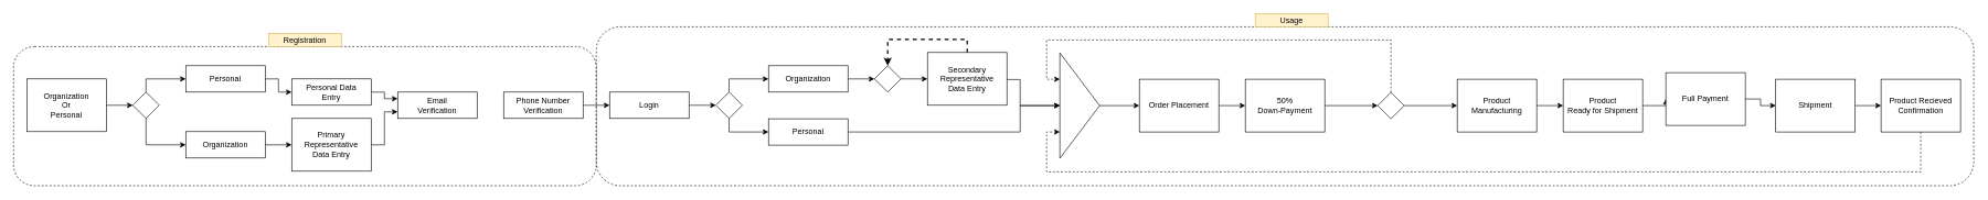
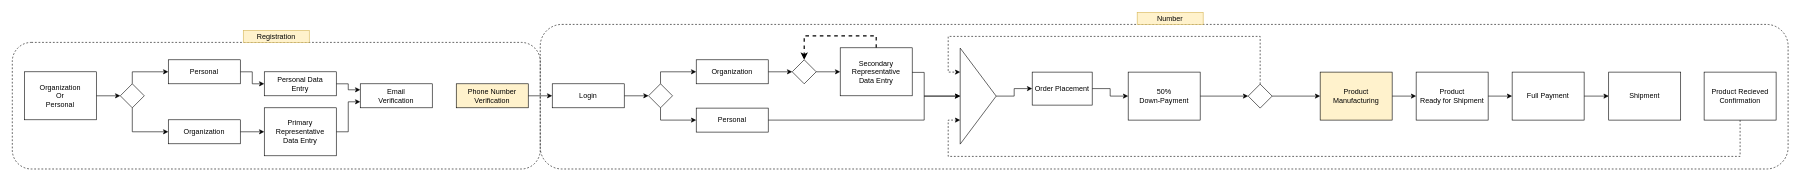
  <mxCell id="0" />
  <mxCell id="1" parent="0" />
  <mxCell id="2" value="" style="rounded=1;whiteSpace=wrap;html=1;dashed=1;fillColor=none;" vertex="1" parent="1"><mxGeometry x="900" y="40" width="2080" height="241" as="geometry" /></mxCell>
  <mxCell id="3" style="edgeStyle=orthogonalEdgeStyle;rounded=0;orthogonalLoop=1;jettySize=auto;html=1;exitX=1;exitY=0.5;exitDx=0;exitDy=0;entryX=0;entryY=0.5;entryDx=0;entryDy=0;startArrow=none;startFill=0;endArrow=classic;endFill=1;strokeWidth=1;" parent="1" source="4" target="9" edge="1"><mxGeometry relative="1" as="geometry" /></mxCell>
  <mxCell id="4" value="Organization&lt;br&gt;Or&lt;br&gt;Personal" style="rounded=0;whiteSpace=wrap;html=1;fillColor=#ffffff;align=center;" parent="1" vertex="1"><mxGeometry x="40" y="119" width="120" height="80" as="geometry" /></mxCell>
  <mxCell id="5" style="edgeStyle=orthogonalEdgeStyle;rounded=0;orthogonalLoop=1;jettySize=auto;html=1;exitX=1;exitY=0.5;exitDx=0;exitDy=0;entryX=0;entryY=0.5;entryDx=0;entryDy=0;startArrow=none;startFill=0;endArrow=classic;endFill=1;strokeWidth=1;" parent="1" source="6" target="15" edge="1"><mxGeometry relative="1" as="geometry" /></mxCell>
  <mxCell id="6" value="Organization" style="rounded=0;whiteSpace=wrap;html=1;fillColor=#ffffff;align=center;" parent="1" vertex="1"><mxGeometry x="280" y="199" width="120" height="40" as="geometry" /></mxCell>
  <mxCell id="7" style="edgeStyle=orthogonalEdgeStyle;rounded=0;orthogonalLoop=1;jettySize=auto;html=1;exitX=0.5;exitY=1;exitDx=0;exitDy=0;entryX=0;entryY=0.5;entryDx=0;entryDy=0;startArrow=none;startFill=0;endArrow=classic;endFill=1;" parent="1" source="9" target="6" edge="1"><mxGeometry relative="1" as="geometry" /></mxCell>
  <mxCell id="8" style="edgeStyle=orthogonalEdgeStyle;rounded=0;orthogonalLoop=1;jettySize=auto;html=1;exitX=0.5;exitY=0;exitDx=0;exitDy=0;entryX=0;entryY=0.5;entryDx=0;entryDy=0;startArrow=none;startFill=0;endArrow=classic;endFill=1;" parent="1" source="9" target="11" edge="1"><mxGeometry relative="1" as="geometry" /></mxCell>
  <mxCell id="9" value="" style="rhombus;whiteSpace=wrap;html=1;rounded=0;fillColor=#ffffff;align=center;" parent="1" vertex="1"><mxGeometry x="200" y="139" width="40" height="40" as="geometry" /></mxCell>
  <mxCell id="10" style="edgeStyle=orthogonalEdgeStyle;rounded=0;orthogonalLoop=1;jettySize=auto;html=1;exitX=1;exitY=0.5;exitDx=0;exitDy=0;entryX=0;entryY=0.5;entryDx=0;entryDy=0;startArrow=none;startFill=0;endArrow=classic;endFill=1;strokeWidth=1;" parent="1" source="11" target="13" edge="1"><mxGeometry relative="1" as="geometry" /></mxCell>
  <mxCell id="11" value="Personal" style="rounded=0;whiteSpace=wrap;html=1;fillColor=#ffffff;align=center;" parent="1" vertex="1"><mxGeometry x="280" y="99" width="120" height="40" as="geometry" /></mxCell>
  <mxCell id="12" style="edgeStyle=orthogonalEdgeStyle;rounded=0;orthogonalLoop=1;jettySize=auto;html=1;exitX=1;exitY=0.5;exitDx=0;exitDy=0;entryX=0;entryY=0.25;entryDx=0;entryDy=0;startArrow=none;startFill=0;endArrow=classic;endFill=1;strokeWidth=1;" parent="1" source="13" target="40" edge="1"><mxGeometry relative="1" as="geometry" /></mxCell>
  <mxCell id="13" value="Personal Data&lt;br&gt;Entry" style="rounded=0;whiteSpace=wrap;html=1;fillColor=#ffffff;align=center;" parent="1" vertex="1"><mxGeometry x="440" y="119" width="120" height="40" as="geometry" /></mxCell>
  <mxCell id="14" style="edgeStyle=orthogonalEdgeStyle;rounded=0;orthogonalLoop=1;jettySize=auto;html=1;exitX=1;exitY=0.5;exitDx=0;exitDy=0;entryX=0;entryY=0.75;entryDx=0;entryDy=0;startArrow=none;startFill=0;endArrow=classic;endFill=1;strokeWidth=1;" parent="1" source="15" target="40" edge="1"><mxGeometry relative="1" as="geometry" /></mxCell>
  <mxCell id="15" value="Primary Representative&lt;br&gt;Data Entry" style="rounded=0;whiteSpace=wrap;html=1;fillColor=#ffffff;align=center;" parent="1" vertex="1"><mxGeometry x="440" y="179" width="120" height="80" as="geometry" /></mxCell>
  <mxCell id="16" style="edgeStyle=orthogonalEdgeStyle;rounded=0;orthogonalLoop=1;jettySize=auto;html=1;exitX=1;exitY=0.5;exitDx=0;exitDy=0;entryX=0;entryY=0.5;entryDx=0;entryDy=0;startArrow=none;startFill=0;endArrow=classic;endFill=1;" parent="1" source="17" target="19" edge="1"><mxGeometry relative="1" as="geometry" /></mxCell>
- <mxCell id="17" value="Order Placement" style="rounded=0;whiteSpace=wrap;html=1;fillColor=#ffffff;align=center;" parent="1" vertex="1"><mxGeometry x="1720" y="119.5" width="120" height="80" as="geometry" /></mxCell>
+ <mxCell id="17" value="Order Placement" style="rounded=0;whiteSpace=wrap;html=1;fillColor=#ffffff;align=center;" parent="1" vertex="1"><mxGeometry x="1720" y="119.5" width="100" height="55" as="geometry" /></mxCell>
  <mxCell id="18" style="edgeStyle=orthogonalEdgeStyle;rounded=0;orthogonalLoop=1;jettySize=auto;html=1;exitX=1;exitY=0.5;exitDx=0;exitDy=0;entryX=0;entryY=0.5;entryDx=0;entryDy=0;startArrow=none;startFill=0;endArrow=classic;endFill=1;" parent="1" source="19" target="35" edge="1"><mxGeometry relative="1" as="geometry" /></mxCell>
  <mxCell id="19" value="50%&lt;br&gt;Down-Payment" style="rounded=0;whiteSpace=wrap;html=1;fillColor=#ffffff;align=center;" parent="1" vertex="1"><mxGeometry x="1880" y="119.5" width="120" height="80" as="geometry" /></mxCell>
  <mxCell id="20" style="edgeStyle=orthogonalEdgeStyle;rounded=0;orthogonalLoop=1;jettySize=auto;html=1;exitX=1;exitY=0.5;exitDx=0;exitDy=0;entryX=0;entryY=0.5;entryDx=0;entryDy=0;startArrow=none;startFill=0;endArrow=classic;endFill=1;strokeWidth=1;" parent="1" source="21" target="23" edge="1"><mxGeometry relative="1" as="geometry" /></mxCell>
- <mxCell id="21" value="Product&lt;br&gt;Manufacturing" style="rounded=0;whiteSpace=wrap;html=1;fillColor=#ffffff;align=center;" parent="1" vertex="1"><mxGeometry x="2200" y="119.5" width="120" height="80" as="geometry" /></mxCell>
+ <mxCell id="21" value="Product&lt;br&gt;Manufacturing" style="rounded=0;whiteSpace=wrap;html=1;fillColor=#fff2cc;align=center;" parent="1" vertex="1"><mxGeometry x="2200" y="119.5" width="120" height="80" as="geometry" /></mxCell>
  <mxCell id="22" style="edgeStyle=orthogonalEdgeStyle;rounded=0;orthogonalLoop=1;jettySize=auto;html=1;exitX=1;exitY=0.5;exitDx=0;exitDy=0;entryX=0;entryY=0.5;entryDx=0;entryDy=0;startArrow=none;startFill=0;endArrow=classic;endFill=1;strokeWidth=1;" parent="1" source="23" target="25" edge="1"><mxGeometry relative="1" as="geometry" /></mxCell>
  <mxCell id="23" value="Product&lt;br&gt;Ready for Shipment" style="rounded=0;whiteSpace=wrap;html=1;fillColor=#ffffff;align=center;" parent="1" vertex="1"><mxGeometry x="2360" y="119.5" width="120" height="80" as="geometry" /></mxCell>
  <mxCell id="24" style="edgeStyle=orthogonalEdgeStyle;rounded=0;orthogonalLoop=1;jettySize=auto;html=1;exitX=1;exitY=0.5;exitDx=0;exitDy=0;entryX=0;entryY=0.5;entryDx=0;entryDy=0;startArrow=none;startFill=0;endArrow=classic;endFill=1;strokeWidth=1;" parent="1" source="25" target="32" edge="1"><mxGeometry relative="1" as="geometry" /></mxCell>
- <mxCell id="25" value="Full Payment" style="rounded=0;whiteSpace=wrap;html=1;fillColor=#ffffff;align=center;" parent="1" vertex="1"><mxGeometry x="2515" y="109.5" width="120" height="80" as="geometry" /></mxCell>
+ <mxCell id="25" value="Full Payment" style="rounded=0;whiteSpace=wrap;html=1;fillColor=#ffffff;align=center;" parent="1" vertex="1"><mxGeometry x="2520" y="119.5" width="120" height="80" as="geometry" /></mxCell>
  <mxCell id="26" style="edgeStyle=orthogonalEdgeStyle;rounded=0;orthogonalLoop=1;jettySize=auto;html=1;exitX=0.5;exitY=0;exitDx=0;exitDy=0;entryX=0.5;entryY=0;entryDx=0;entryDy=0;dashed=1;startArrow=none;startFill=0;endArrow=classic;endFill=1;strokeWidth=2;" parent="1" source="28" target="30" edge="1"><mxGeometry relative="1" as="geometry" /></mxCell>
  <mxCell id="27" style="edgeStyle=orthogonalEdgeStyle;rounded=0;orthogonalLoop=1;jettySize=auto;html=1;exitX=1;exitY=0.5;exitDx=0;exitDy=0;entryX=0;entryY=0.5;entryDx=0;entryDy=0;" edge="1" parent="1" source="28" target="37"><mxGeometry relative="1" as="geometry"><Array as="points"><mxPoint x="1540" y="120" /><mxPoint x="1540" y="160" /></Array></mxGeometry></mxCell>
  <mxCell id="28" value="Secondary&lt;br&gt;Representative&lt;br&gt;Data Entry" style="rounded=0;whiteSpace=wrap;html=1;fillColor=#ffffff;align=center;" parent="1" vertex="1"><mxGeometry x="1400" y="79" width="120" height="80" as="geometry" /></mxCell>
  <mxCell id="29" style="edgeStyle=orthogonalEdgeStyle;rounded=0;orthogonalLoop=1;jettySize=auto;html=1;exitX=1;exitY=0.5;exitDx=0;exitDy=0;entryX=0;entryY=0.5;entryDx=0;entryDy=0;startArrow=none;startFill=0;endArrow=classic;endFill=1;strokeWidth=1;" parent="1" source="30" target="28" edge="1"><mxGeometry relative="1" as="geometry" /></mxCell>
  <mxCell id="30" value="" style="rhombus;whiteSpace=wrap;html=1;rounded=0;fillColor=#ffffff;align=center;" parent="1" vertex="1"><mxGeometry x="1320" y="99" width="40" height="40" as="geometry" /></mxCell>
- <mxCell id="31" style="edgeStyle=orthogonalEdgeStyle;rounded=0;orthogonalLoop=1;jettySize=auto;html=1;exitX=1;exitY=0.5;exitDx=0;exitDy=0;entryX=0;entryY=0.5;entryDx=0;entryDy=0;startArrow=none;startFill=0;endArrow=classic;endFill=1;strokeWidth=1;" parent="1" source="32" target="39" edge="1"><mxGeometry relative="1" as="geometry" /></mxCell>
  <mxCell id="32" value="Shipment" style="rounded=0;whiteSpace=wrap;html=1;fillColor=#ffffff;align=center;" parent="1" vertex="1"><mxGeometry x="2681" y="119.5" width="120" height="80" as="geometry" /></mxCell>
  <mxCell id="33" style="edgeStyle=orthogonalEdgeStyle;rounded=0;orthogonalLoop=1;jettySize=auto;html=1;exitX=1;exitY=0.5;exitDx=0;exitDy=0;entryX=0;entryY=0.5;entryDx=0;entryDy=0;startArrow=none;startFill=0;endArrow=classic;endFill=1;" parent="1" source="35" target="21" edge="1"><mxGeometry relative="1" as="geometry" /></mxCell>
  <mxCell id="34" style="edgeStyle=orthogonalEdgeStyle;rounded=0;orthogonalLoop=1;jettySize=auto;html=1;exitX=0.5;exitY=0;exitDx=0;exitDy=0;entryX=0;entryY=0.25;entryDx=0;entryDy=0;dashed=1;" edge="1" parent="1" source="35" target="37"><mxGeometry relative="1" as="geometry"><Array as="points"><mxPoint x="2100" y="60" /><mxPoint x="1580" y="60" /><mxPoint x="1580" y="120" /></Array></mxGeometry></mxCell>
  <mxCell id="35" value="" style="rhombus;whiteSpace=wrap;html=1;rounded=0;fillColor=#ffffff;align=center;" parent="1" vertex="1"><mxGeometry x="2080" y="139.5" width="40" height="40" as="geometry" /></mxCell>
  <mxCell id="36" style="edgeStyle=orthogonalEdgeStyle;rounded=0;orthogonalLoop=1;jettySize=auto;html=1;exitX=1;exitY=0.5;exitDx=0;exitDy=0;entryX=0;entryY=0.5;entryDx=0;entryDy=0;startArrow=none;startFill=0;endArrow=classic;endFill=1;" parent="1" source="37" target="17" edge="1"><mxGeometry relative="1" as="geometry" /></mxCell>
  <mxCell id="37" value="" style="triangle;whiteSpace=wrap;html=1;rounded=0;fillColor=#ffffff;align=center;" parent="1" vertex="1"><mxGeometry x="1600" y="79.5" width="60" height="160" as="geometry" /></mxCell>
  <mxCell id="38" style="edgeStyle=orthogonalEdgeStyle;rounded=0;orthogonalLoop=1;jettySize=auto;html=1;exitX=0.5;exitY=1;exitDx=0;exitDy=0;entryX=0;entryY=0.75;entryDx=0;entryDy=0;dashed=1;" edge="1" parent="1" source="39" target="37"><mxGeometry relative="1" as="geometry"><Array as="points"><mxPoint x="2900" y="260" /><mxPoint x="1580" y="260" /><mxPoint x="1580" y="200" /></Array></mxGeometry></mxCell>
  <mxCell id="39" value="Product Recieved&lt;br&gt;Confirmation" style="rounded=0;whiteSpace=wrap;html=1;fillColor=#ffffff;align=center;" parent="1" vertex="1"><mxGeometry x="2840" y="119.5" width="120" height="80" as="geometry" /></mxCell>
  <mxCell id="40" value="Email&lt;br&gt;Verification" style="rounded=0;whiteSpace=wrap;html=1;fillColor=#ffffff;align=center;" parent="1" vertex="1"><mxGeometry x="600" y="139" width="120" height="40" as="geometry" /></mxCell>
  <mxCell id="41" style="edgeStyle=orthogonalEdgeStyle;rounded=0;orthogonalLoop=1;jettySize=auto;html=1;exitX=1;exitY=0.5;exitDx=0;exitDy=0;entryX=0;entryY=0.5;entryDx=0;entryDy=0;startArrow=none;startFill=0;endArrow=classic;endFill=1;strokeWidth=1;" parent="1" source="42" target="44" edge="1"><mxGeometry relative="1" as="geometry" /></mxCell>
- <mxCell id="42" value="Phone Number&lt;br&gt;Verification" style="rounded=0;whiteSpace=wrap;html=1;fillColor=#ffffff;align=center;" parent="1" vertex="1"><mxGeometry x="760" y="139" width="120" height="40" as="geometry" /></mxCell>
+ <mxCell id="42" value="Phone Number&lt;br&gt;Verification" style="rounded=0;whiteSpace=wrap;html=1;fillColor=#fff2cc;align=center;" parent="1" vertex="1"><mxGeometry x="760" y="139" width="120" height="40" as="geometry" /></mxCell>
  <mxCell id="43" style="edgeStyle=orthogonalEdgeStyle;rounded=0;orthogonalLoop=1;jettySize=auto;html=1;exitX=1;exitY=0.5;exitDx=0;exitDy=0;entryX=0;entryY=0.5;entryDx=0;entryDy=0;startArrow=none;startFill=0;endArrow=classic;endFill=1;strokeWidth=1;" parent="1" source="44" target="49" edge="1"><mxGeometry relative="1" as="geometry" /></mxCell>
  <mxCell id="44" value="Login" style="rounded=0;whiteSpace=wrap;html=1;fillColor=#ffffff;align=center;" parent="1" vertex="1"><mxGeometry x="920" y="139" width="120" height="40" as="geometry" /></mxCell>
  <mxCell id="45" style="edgeStyle=orthogonalEdgeStyle;rounded=0;orthogonalLoop=1;jettySize=auto;html=1;exitX=1;exitY=0.5;exitDx=0;exitDy=0;entryX=0;entryY=0.5;entryDx=0;entryDy=0;startArrow=none;startFill=0;endArrow=classic;endFill=1;strokeWidth=1;" parent="1" source="46" target="30" edge="1"><mxGeometry relative="1" as="geometry" /></mxCell>
  <mxCell id="46" value="Organization" style="rounded=0;whiteSpace=wrap;html=1;fillColor=#ffffff;align=center;" parent="1" vertex="1"><mxGeometry x="1160" y="99" width="120" height="40" as="geometry" /></mxCell>
  <mxCell id="47" style="edgeStyle=orthogonalEdgeStyle;rounded=0;orthogonalLoop=1;jettySize=auto;html=1;exitX=0.5;exitY=1;exitDx=0;exitDy=0;entryX=0;entryY=0.5;entryDx=0;entryDy=0;startArrow=none;startFill=0;endArrow=classic;endFill=1;strokeWidth=1;" parent="1" source="49" target="51" edge="1"><mxGeometry relative="1" as="geometry" /></mxCell>
  <mxCell id="48" style="edgeStyle=orthogonalEdgeStyle;rounded=0;orthogonalLoop=1;jettySize=auto;html=1;exitX=0.5;exitY=0;exitDx=0;exitDy=0;entryX=0;entryY=0.5;entryDx=0;entryDy=0;startArrow=none;startFill=0;endArrow=classic;endFill=1;strokeWidth=1;" parent="1" source="49" target="46" edge="1"><mxGeometry relative="1" as="geometry" /></mxCell>
  <mxCell id="49" value="" style="rhombus;whiteSpace=wrap;html=1;rounded=0;fillColor=#ffffff;align=center;" parent="1" vertex="1"><mxGeometry x="1080.5" y="139" width="40" height="40" as="geometry" /></mxCell>
  <mxCell id="50" style="edgeStyle=orthogonalEdgeStyle;rounded=0;orthogonalLoop=1;jettySize=auto;html=1;exitX=1;exitY=0.5;exitDx=0;exitDy=0;entryX=0;entryY=0.5;entryDx=0;entryDy=0;" edge="1" parent="1" source="51" target="37"><mxGeometry relative="1" as="geometry"><Array as="points"><mxPoint x="1540" y="200" /><mxPoint x="1540" y="160" /></Array></mxGeometry></mxCell>
  <mxCell id="51" value="Personal" style="rounded=0;whiteSpace=wrap;html=1;fillColor=#ffffff;align=center;" parent="1" vertex="1"><mxGeometry x="1160" y="179.5" width="120" height="40" as="geometry" /></mxCell>
  <mxCell id="52" value="" style="rounded=1;whiteSpace=wrap;html=1;dashed=1;fillColor=none;" vertex="1" parent="1"><mxGeometry x="20" y="70" width="880" height="211" as="geometry" /></mxCell>
  <mxCell id="53" value="Registration" style="rounded=0;whiteSpace=wrap;html=1;fillColor=#fff2cc;strokeColor=#d6b656;" vertex="1" parent="1"><mxGeometry x="405" y="50" width="110" height="20" as="geometry" /></mxCell>
- <mxCell id="54" value="Usage" style="rounded=0;whiteSpace=wrap;html=1;fillColor=#fff2cc;strokeColor=#d6b656;" vertex="1" parent="1"><mxGeometry x="1895" width="110" height="20" as="geometry" y="20" /></mxCell>
+ <mxCell id="54" value="Number" style="rounded=0;whiteSpace=wrap;html=1;fillColor=#fff2cc;strokeColor=#d6b656;" vertex="1" parent="1"><mxGeometry x="1895" width="110" height="20" as="geometry" y="20" /></mxCell>
